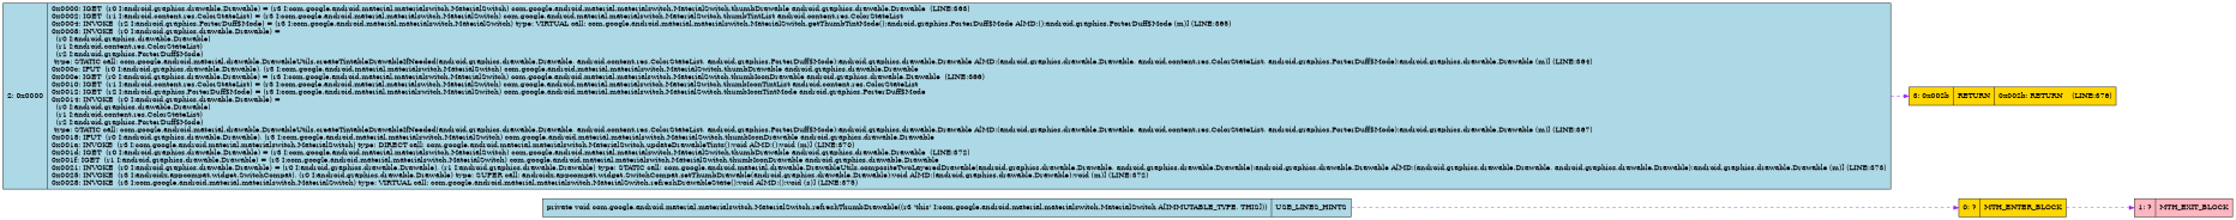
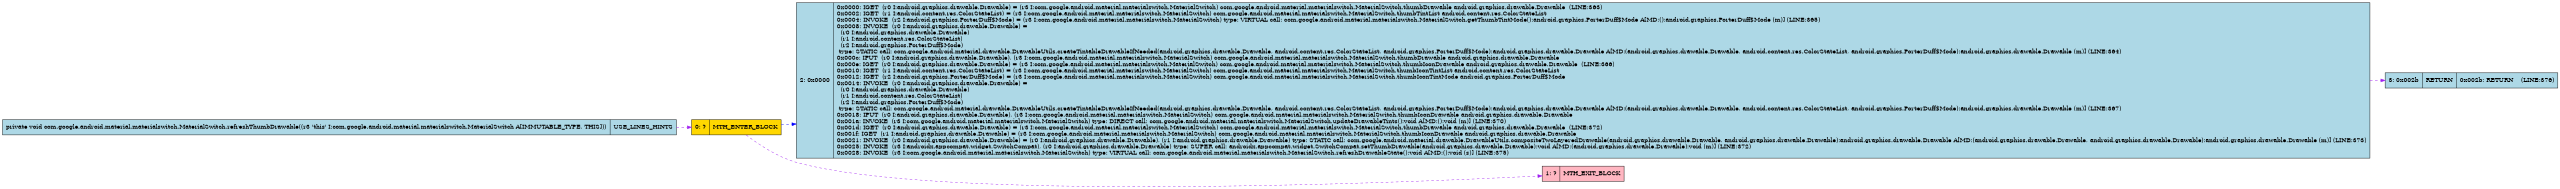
  digraph {
    rankdir=LR
    node [fillcolor=gold shape=record style=filled]
    edge [color=purple style=dashed]
    n1 [label="{0\:\ ?|MTH_ENTER_BLOCK\l}"]
    n2 [fillcolor=lightblue label="{2\:\ 0x0000|0x0000: IGET  (r0 I:android.graphics.drawable.Drawable) = (r3 I:com.google.android.material.materialswitch.MaterialSwitch) com.google.android.material.materialswitch.MaterialSwitch.thumbDrawable android.graphics.drawable.Drawable  (LINE:363)\l0x0002: IGET  (r1 I:android.content.res.ColorStateList) = (r3 I:com.google.android.material.materialswitch.MaterialSwitch) com.google.android.material.materialswitch.MaterialSwitch.thumbTintList android.content.res.ColorStateList \l0x0004: INVOKE  (r2 I:android.graphics.PorterDuff$Mode) = (r3 I:com.google.android.material.materialswitch.MaterialSwitch) type: VIRTUAL call: com.google.android.material.materialswitch.MaterialSwitch.getThumbTintMode():android.graphics.PorterDuff$Mode A[MD:():android.graphics.PorterDuff$Mode (m)] (LINE:365)\l0x0008: INVOKE  (r0 I:android.graphics.drawable.Drawable) = \l  (r0 I:android.graphics.drawable.Drawable)\l  (r1 I:android.content.res.ColorStateList)\l  (r2 I:android.graphics.PorterDuff$Mode)\l type: STATIC call: com.google.android.material.drawable.DrawableUtils.createTintableDrawableIfNeeded(android.graphics.drawable.Drawable, android.content.res.ColorStateList, android.graphics.PorterDuff$Mode):android.graphics.drawable.Drawable A[MD:(android.graphics.drawable.Drawable, android.content.res.ColorStateList, android.graphics.PorterDuff$Mode):android.graphics.drawable.Drawable (m)] (LINE:364)\l0x000c: IPUT  (r0 I:android.graphics.drawable.Drawable), (r3 I:com.google.android.material.materialswitch.MaterialSwitch) com.google.android.material.materialswitch.MaterialSwitch.thumbDrawable android.graphics.drawable.Drawable \l0x000e: IGET  (r0 I:android.graphics.drawable.Drawable) = (r3 I:com.google.android.material.materialswitch.MaterialSwitch) com.google.android.material.materialswitch.MaterialSwitch.thumbIconDrawable android.graphics.drawable.Drawable  (LINE:366)\l0x0010: IGET  (r1 I:android.content.res.ColorStateList) = (r3 I:com.google.android.material.materialswitch.MaterialSwitch) com.google.android.material.materialswitch.MaterialSwitch.thumbIconTintList android.content.res.ColorStateList \l0x0012: IGET  (r2 I:android.graphics.PorterDuff$Mode) = (r3 I:com.google.android.material.materialswitch.MaterialSwitch) com.google.android.material.materialswitch.MaterialSwitch.thumbIconTintMode android.graphics.PorterDuff$Mode \l0x0014: INVOKE  (r0 I:android.graphics.drawable.Drawable) = \l  (r0 I:android.graphics.drawable.Drawable)\l  (r1 I:android.content.res.ColorStateList)\l  (r2 I:android.graphics.PorterDuff$Mode)\l type: STATIC call: com.google.android.material.drawable.DrawableUtils.createTintableDrawableIfNeeded(android.graphics.drawable.Drawable, android.content.res.ColorStateList, android.graphics.PorterDuff$Mode):android.graphics.drawable.Drawable A[MD:(android.graphics.drawable.Drawable, android.content.res.ColorStateList, android.graphics.PorterDuff$Mode):android.graphics.drawable.Drawable (m)] (LINE:367)\l0x0018: IPUT  (r0 I:android.graphics.drawable.Drawable), (r3 I:com.google.android.material.materialswitch.MaterialSwitch) com.google.android.material.materialswitch.MaterialSwitch.thumbIconDrawable android.graphics.drawable.Drawable \l0x001a: INVOKE  (r3 I:com.google.android.material.materialswitch.MaterialSwitch) type: DIRECT call: com.google.android.material.materialswitch.MaterialSwitch.updateDrawableTints():void A[MD:():void (m)] (LINE:370)\l0x001d: IGET  (r0 I:android.graphics.drawable.Drawable) = (r3 I:com.google.android.material.materialswitch.MaterialSwitch) com.google.android.material.materialswitch.MaterialSwitch.thumbDrawable android.graphics.drawable.Drawable  (LINE:372)\l0x001f: IGET  (r1 I:android.graphics.drawable.Drawable) = (r3 I:com.google.android.material.materialswitch.MaterialSwitch) com.google.android.material.materialswitch.MaterialSwitch.thumbIconDrawable android.graphics.drawable.Drawable \l0x0021: INVOKE  (r0 I:android.graphics.drawable.Drawable) = (r0 I:android.graphics.drawable.Drawable), (r1 I:android.graphics.drawable.Drawable) type: STATIC call: com.google.android.material.drawable.DrawableUtils.compositeTwoLayeredDrawable(android.graphics.drawable.Drawable, android.graphics.drawable.Drawable):android.graphics.drawable.Drawable A[MD:(android.graphics.drawable.Drawable, android.graphics.drawable.Drawable):android.graphics.drawable.Drawable (m)] (LINE:373)\l0x0025: INVOKE  (r3 I:androidx.appcompat.widget.SwitchCompat), (r0 I:android.graphics.drawable.Drawable) type: SUPER call: androidx.appcompat.widget.SwitchCompat.setThumbDrawable(android.graphics.drawable.Drawable):void A[MD:(android.graphics.drawable.Drawable):void (m)] (LINE:372)\l0x0028: INVOKE  (r3 I:com.google.android.material.materialswitch.MaterialSwitch) type: VIRTUAL call: com.google.android.material.materialswitch.MaterialSwitch.refreshDrawableState():void A[MD:():void (s)] (LINE:375)\l}"]
    n3 [fillcolor=lightpink label="{1\:\ ?|MTH_EXIT_BLOCK\l}"]
-   n4 [label="{3\:\ 0x002b|RETURN\l|0x002b: RETURN    (LINE:376)\l}"]
+   n4 [fillcolor=lightblue label="{3\:\ 0x002b|RETURN\l|0x002b: RETURN    (LINE:376)\l}"]
    n5 [fillcolor=lightblue label="{private void com.google.android.material.materialswitch.MaterialSwitch.refreshThumbDrawable((r3 'this' I:com.google.android.material.materialswitch.MaterialSwitch A[IMMUTABLE_TYPE, THIS]))  | USE_LINES_HINTS\l}"]
+   n1 -> n2 [color=blue]
    n1 -> n3
    n2 -> n4
    n5 -> n1
  }
